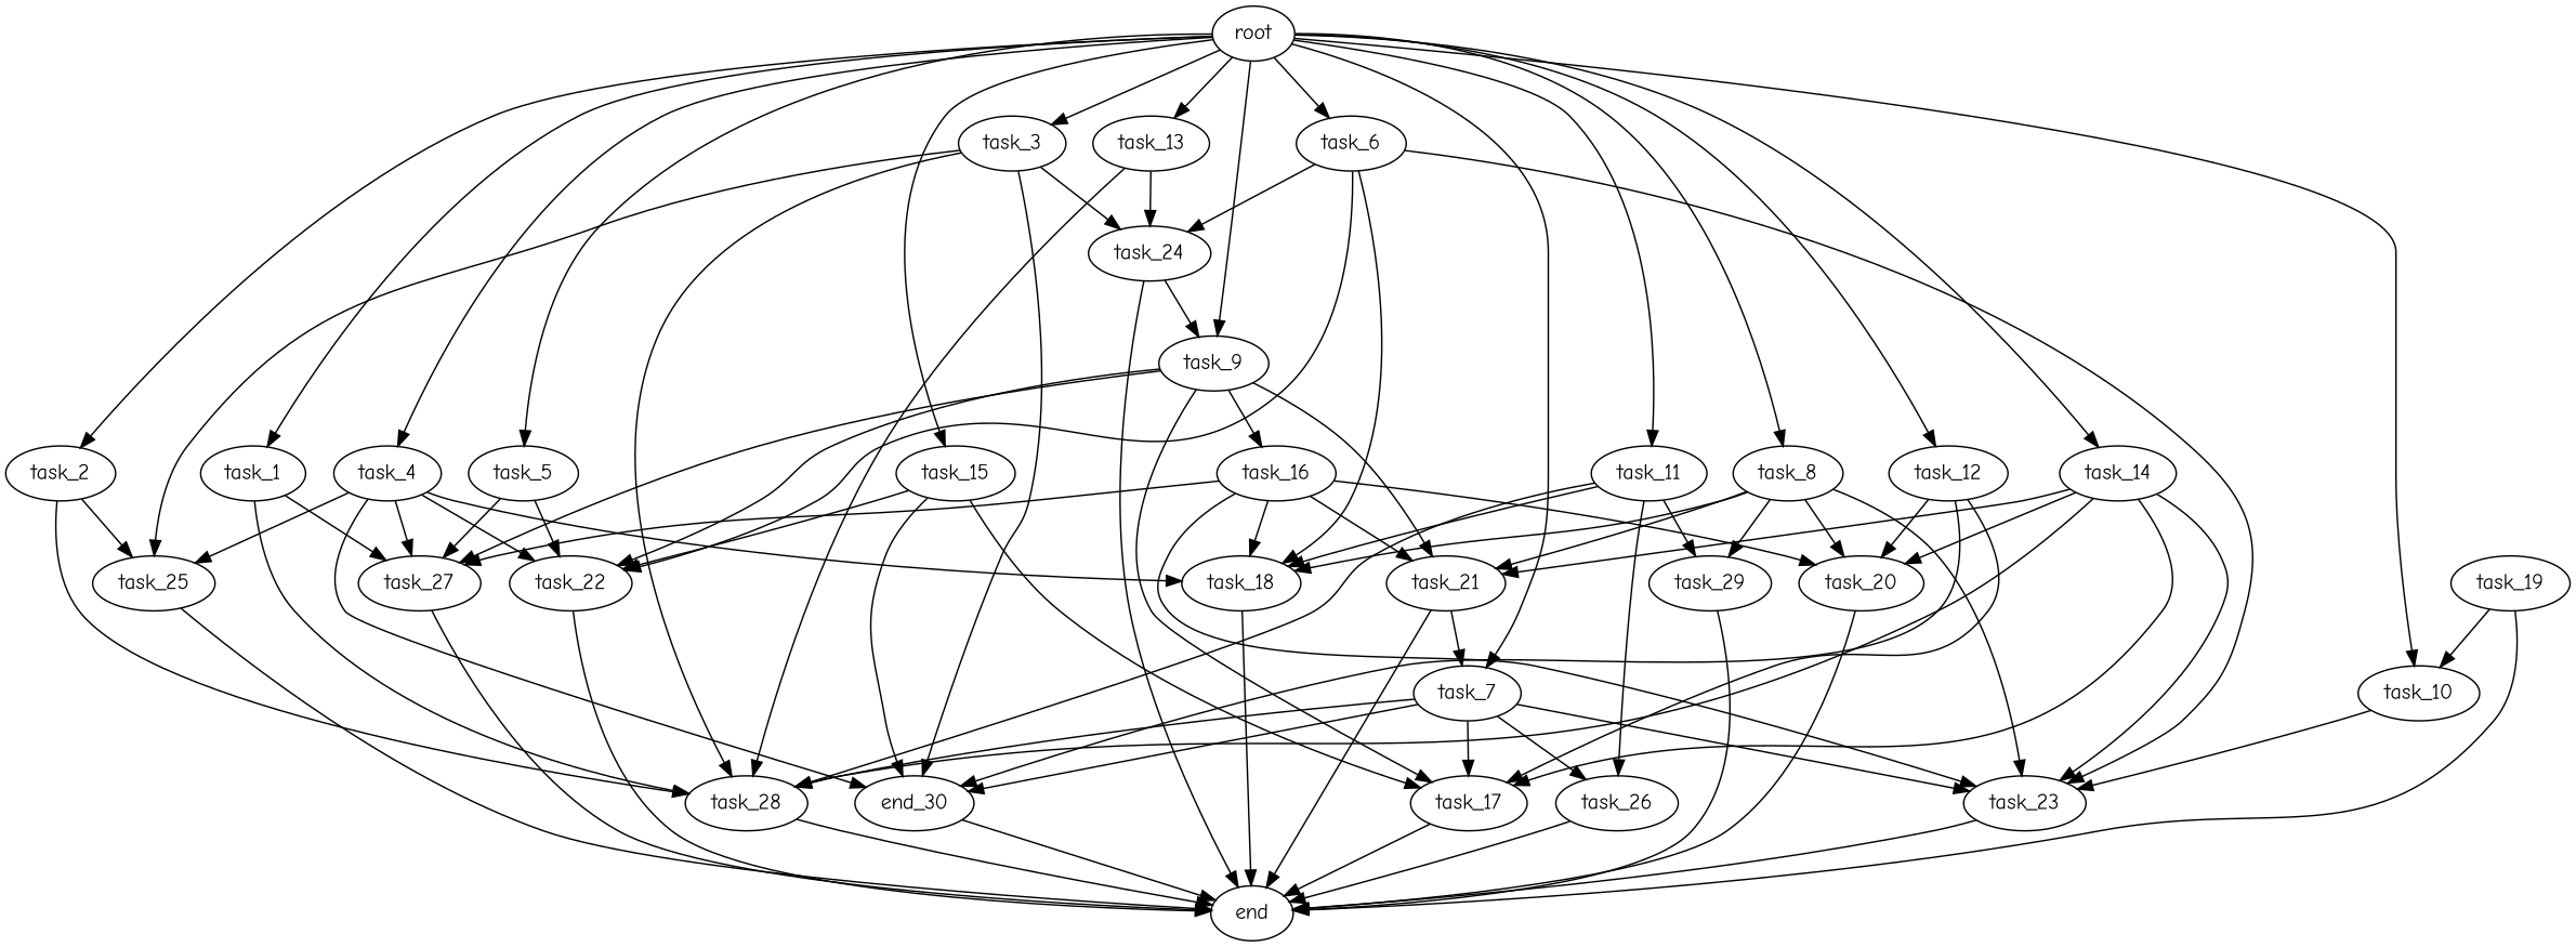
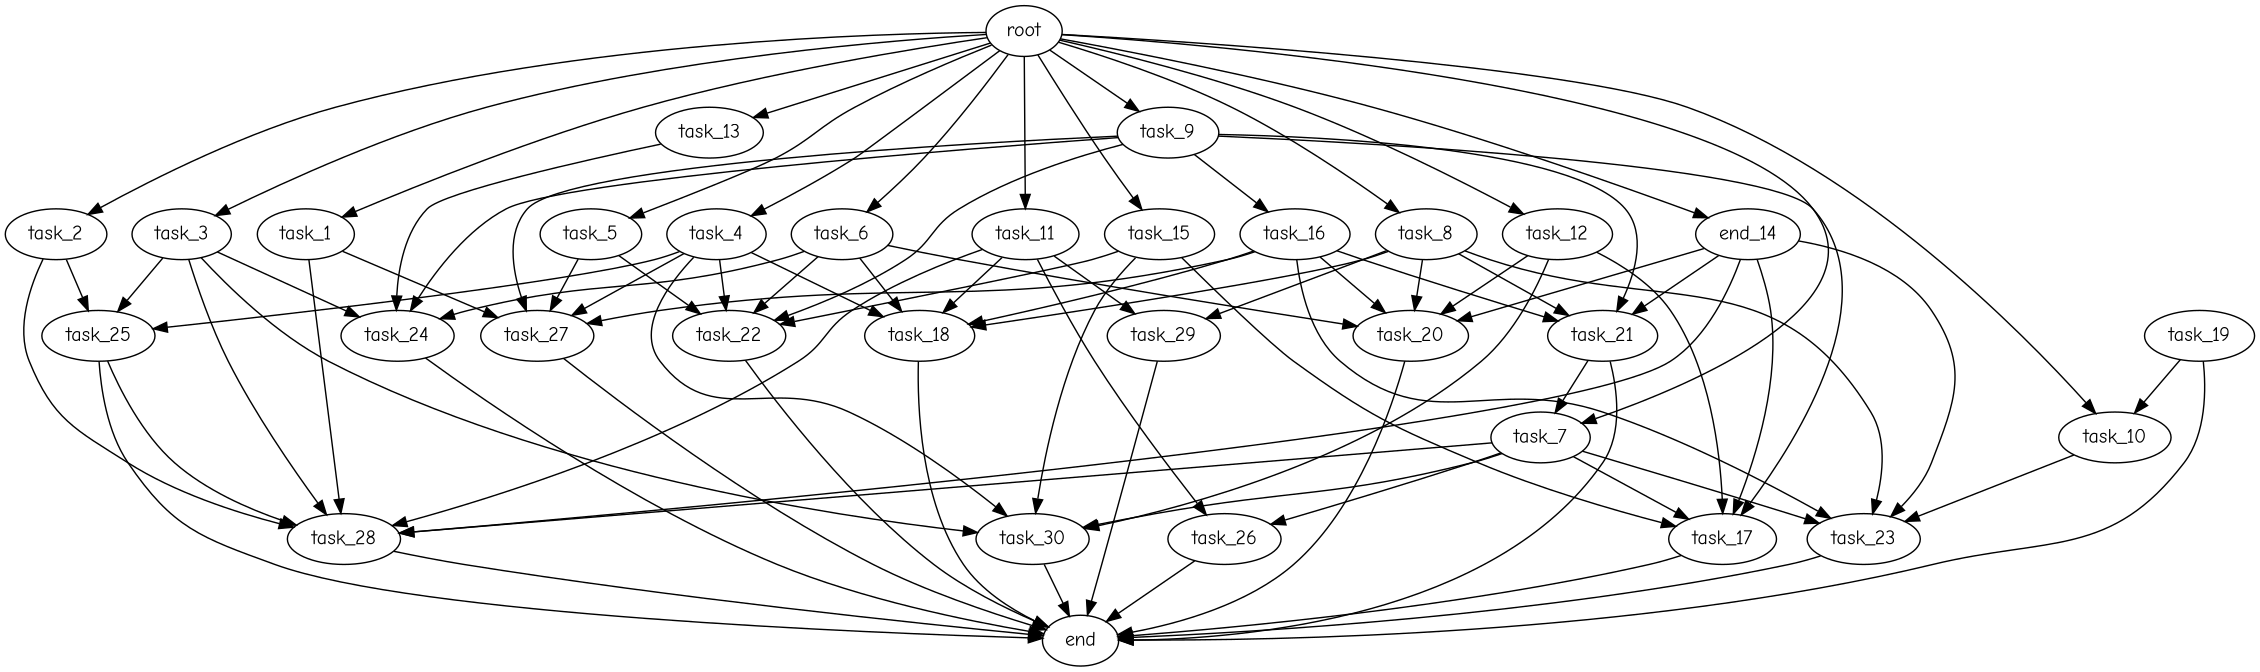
  digraph {
    fontname="Comic Neue"
    node [fontname="Comic Neue"]
    edge [fontname="Comic Neue"]
    root
    task_1
    task_2
    task_3
    task_4
    task_5
    task_6
    task_7
    task_8
    task_9
    task_10
    task_11
    task_12
    task_13
-   task_14
+   task_14 [label=end_14]
    task_15
    task_27
    task_28
    task_25
    task_24
-   task_30 [label=end_30]
+   task_30
    task_18
    task_22
    task_23
    task_17
    task_26
    task_21
    task_20
    task_29
    task_16
    end
    task_19
    root -> task_1
    root -> task_2
    root -> task_3
    root -> task_4
    root -> task_5
    root -> task_6
    root -> task_7
    root -> task_8
    root -> task_9
    root -> task_10
    root -> task_11
    root -> task_12
    root -> task_13
    root -> task_14
    root -> task_15
    task_1 -> task_27
    task_1 -> task_28
    task_2 -> task_28
    task_2 -> task_25
    task_3 -> task_28
    task_3 -> task_25
    task_3 -> task_24
    task_3 -> task_30
    task_4 -> task_27
    task_4 -> task_25
    task_4 -> task_30
    task_4 -> task_18
    task_4 -> task_22
    task_5 -> task_27
    task_5 -> task_22
    task_6 -> task_24
    task_6 -> task_18
    task_6 -> task_22
-   task_6 -> task_23
+   task_6 -> task_20
    task_7 -> task_28
    task_7 -> task_30
    task_7 -> task_23
    task_7 -> task_17
    task_7 -> task_26
    task_8 -> task_18
    task_8 -> task_23
    task_8 -> task_21
    task_8 -> task_20
    task_8 -> task_29
    task_9 -> task_27
-   task_24 -> task_9
+   task_9 -> task_24
    task_9 -> task_22
    task_9 -> task_17
    task_9 -> task_21
    task_9 -> task_16
    task_10 -> task_23
    task_11 -> task_28
    task_11 -> task_18
    task_11 -> task_26
    task_11 -> task_29
    task_12 -> task_30
    task_12 -> task_17
    task_12 -> task_20
-   task_13 -> task_28
+   task_25 -> task_28
    task_13 -> task_24
    task_14 -> task_28
    task_14 -> task_23
    task_14 -> task_17
    task_14 -> task_21
    task_14 -> task_20
    task_15 -> task_30
    task_15 -> task_22
    task_15 -> task_17
    task_27 -> end
    task_28 -> end
    task_25 -> end
    task_24 -> end
    task_30 -> end
    task_18 -> end
    task_22 -> end
    task_23 -> end
    task_17 -> end
    task_26 -> end
    task_21 -> task_7
    task_21 -> end
    task_20 -> end
    task_29 -> end
    task_16 -> task_27
    task_16 -> task_18
    task_16 -> task_23
    task_16 -> task_21
    task_16 -> task_20
    task_19 -> task_10
    task_19 -> end
  }
